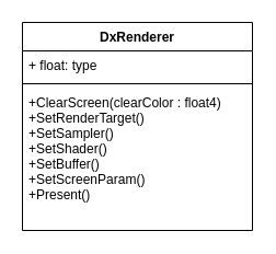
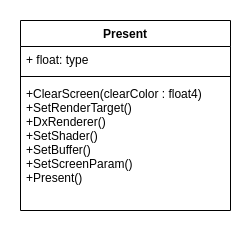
  <mxCell id="0" />
  <mxCell id="1" parent="0" />
- <mxCell id="2" value="DxRenderer" style="swimlane;fontStyle=1;align=center;verticalAlign=top;childLayout=stackLayout;horizontal=1;startSize=26;horizontalStack=0;resizeParent=1;resizeParentMax=0;resizeLast=0;collapsible=1;marginBottom=0;" vertex="1" parent="1"><mxGeometry x="20" y="20" width="210" height="190" as="geometry" /></mxCell>
+ <mxCell id="2" value="Present" style="swimlane;fontStyle=1;align=center;verticalAlign=top;childLayout=stackLayout;horizontal=1;startSize=26;horizontalStack=0;resizeParent=1;resizeParentMax=0;resizeLast=0;collapsible=1;marginBottom=0;" vertex="1" parent="1"><mxGeometry x="20" y="20" width="210" height="190" as="geometry" /></mxCell>
  <mxCell id="3" value="+ float: type" style="text;strokeColor=none;fillColor=none;align=left;verticalAlign=top;spacingLeft=4;spacingRight=4;overflow=hidden;rotatable=0;points=[[0,0.5],[1,0.5]];portConstraint=eastwest;" vertex="1" parent="2"><mxGeometry y="26" width="210" height="26" as="geometry" /></mxCell>
  <mxCell id="4" value="" style="line;strokeWidth=1;fillColor=none;align=left;verticalAlign=middle;spacingTop=-1;spacingLeft=3;spacingRight=3;rotatable=0;labelPosition=right;points=[];portConstraint=eastwest;" vertex="1" parent="2"><mxGeometry y="52" width="210" height="8" as="geometry" /></mxCell>
- <mxCell id="5" value="+ClearScreen(clearColor : float4)&#10;+SetRenderTarget()&#10;+SetSampler()&#10;+SetShader()&#10;+SetBuffer()&#10;+SetScreenParam()&#10;+Present()" style="text;strokeColor=none;fillColor=none;align=left;verticalAlign=top;spacingLeft=4;spacingRight=4;overflow=hidden;rotatable=0;points=[[0,0.5],[1,0.5]];portConstraint=eastwest;" vertex="1" parent="2"><mxGeometry y="60" width="210" height="130" as="geometry" /></mxCell>
+ <mxCell id="5" value="+ClearScreen(clearColor : float4)&#10;+SetRenderTarget()&#10;+DxRenderer()&#10;+SetShader()&#10;+SetBuffer()&#10;+SetScreenParam()&#10;+Present()" style="text;strokeColor=none;fillColor=none;align=left;verticalAlign=top;spacingLeft=4;spacingRight=4;overflow=hidden;rotatable=0;points=[[0,0.5],[1,0.5]];portConstraint=eastwest;" vertex="1" parent="2"><mxGeometry y="60" width="210" height="130" as="geometry" /></mxCell>
